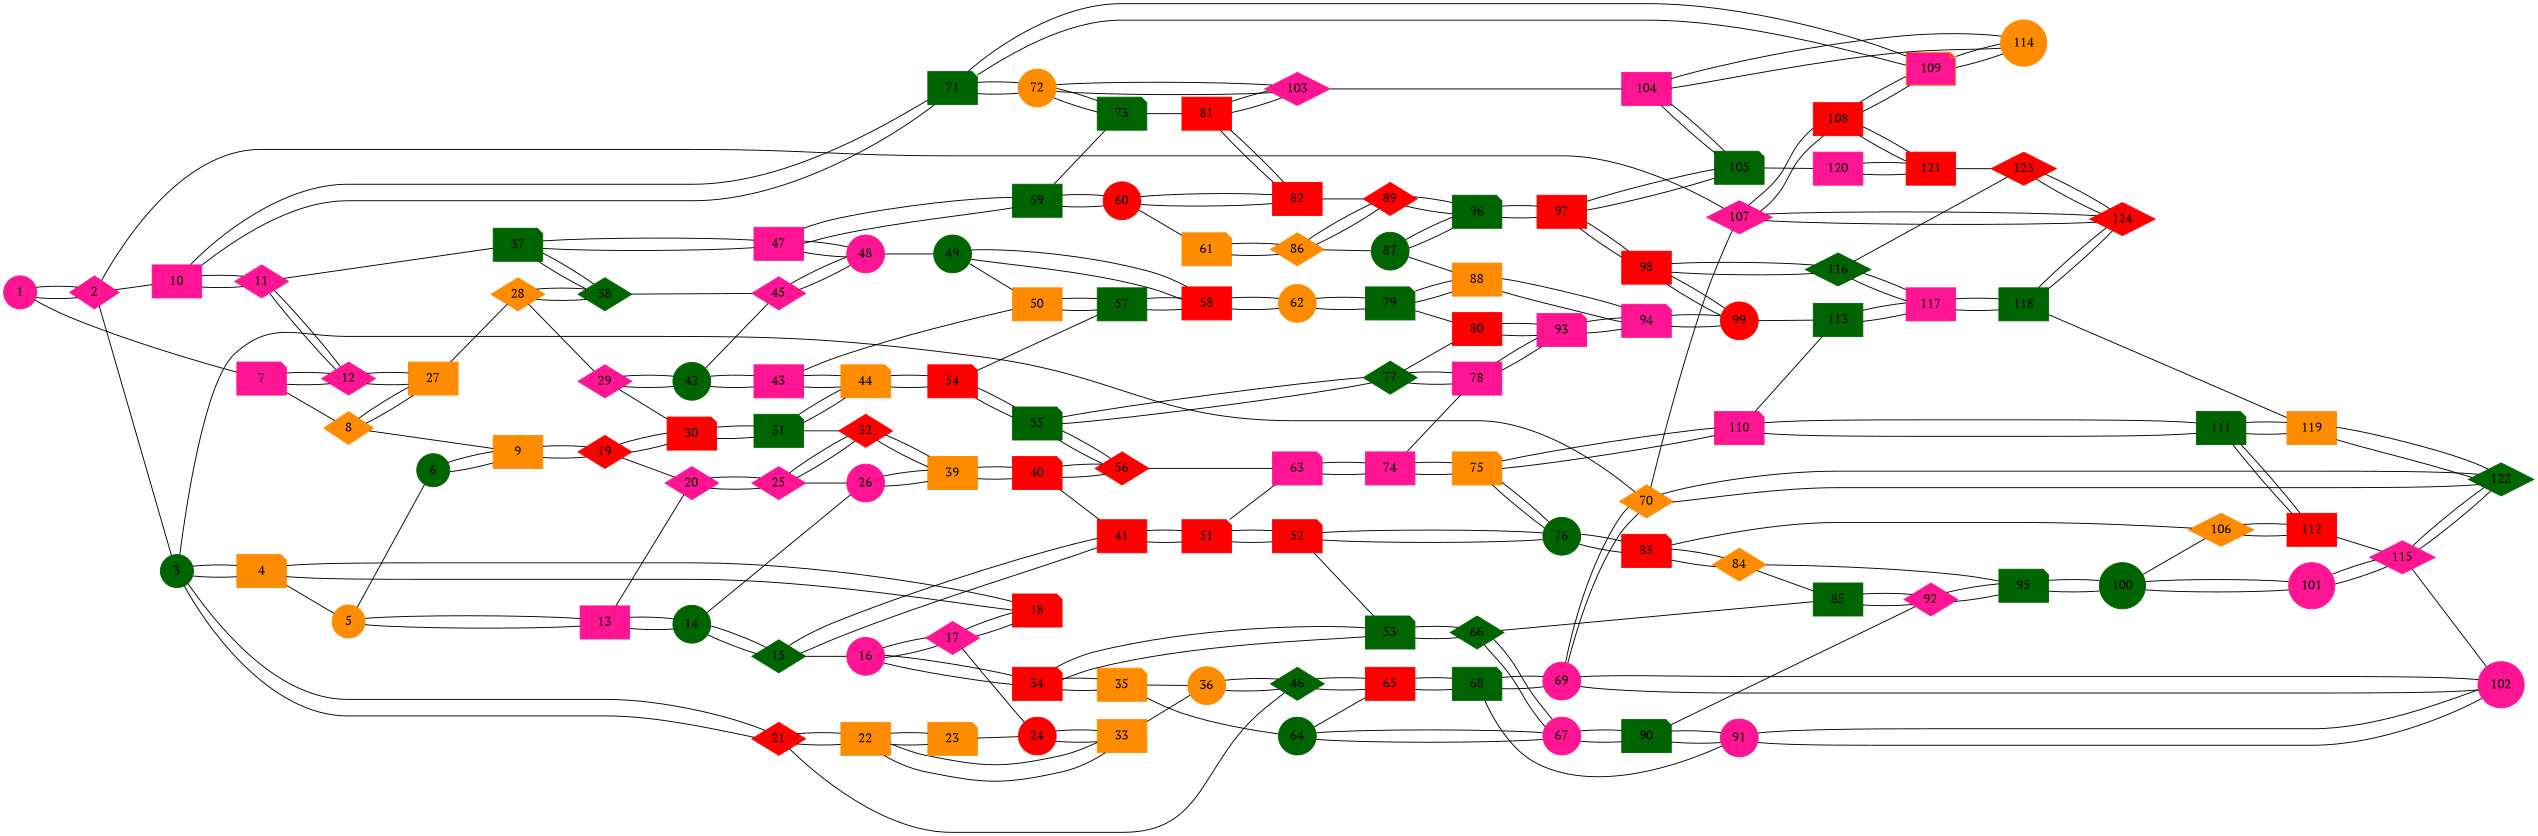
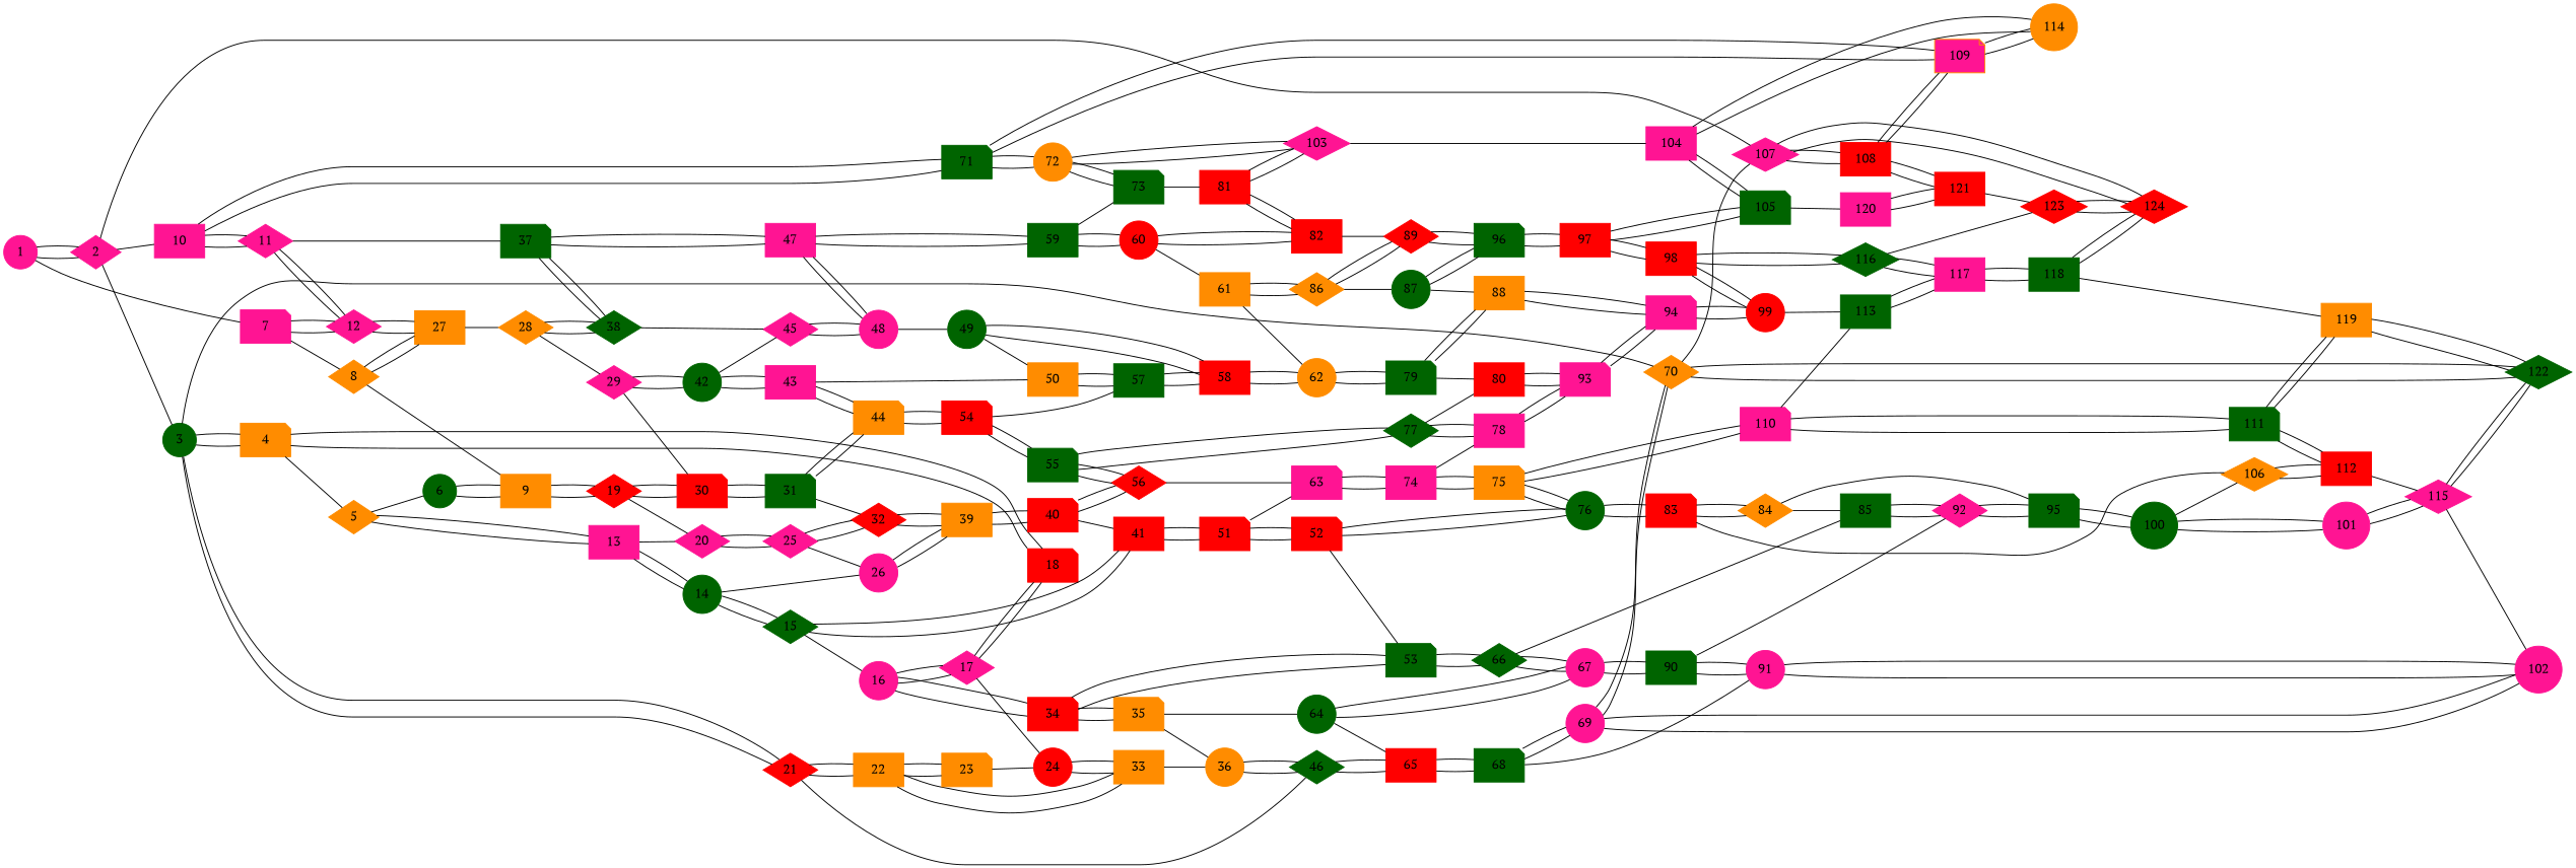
  graph {
    fontname="PT Serif"
    rankdir=LR
    node [color=deeppink fontname="PT Serif" shape=diamond style=filled]
    edge [fontname="PT Serif"]
    1 [shape=circle]
    2
    7 [shape=note]
    3 [color=darkgreen shape=circle]
    10 [shape=box]
    107
    8 [color=darkorange]
    12
    4 [color=darkorange shape=note]
    21 [color=red]
    70 [color=darkorange]
    11
    71 [color=darkgreen shape=note]
    108 [color=red shape=box]
    124 [color=red]
-   5 [color=darkorange shape=circle]
+   5 [color=darkorange]
    18 [color=red shape=note]
    22 [color=darkorange shape=box]
    46 [color=darkgreen]
    122 [color=darkgreen]
    6 [color=darkgreen shape=circle]
    13 [shape=box]
    9 [color=darkorange shape=box]
    14 [color=darkgreen shape=circle]
    20
    19 [color=red]
    27 [color=darkorange shape=box]
    28 [color=darkorange]
    30 [color=red shape=note]
    37 [color=darkgreen shape=note]
    72 [color=darkorange shape=circle]
    109 [color=darkorange fillcolor=deeppink shape=note]
    38 [color=darkgreen]
    47 [shape=box]
    15 [color=darkgreen]
    26 [shape=circle]
    25
    16 [shape=circle]
    41 [color=red shape=box]
    39 [color=darkorange shape=box]
    17
    34 [color=red shape=note]
    51 [color=red shape=note]
    24 [color=red shape=circle]
    35 [color=darkorange shape=note]
    53 [color=darkgreen shape=note]
    33 [color=darkorange shape=box]
    31 [color=darkgreen shape=note]
    32 [color=red]
    23 [color=darkorange shape=note]
    65 [color=red shape=box]
    36 [color=darkorange shape=circle]
    40 [color=red shape=note]
    29
    42 [color=darkgreen shape=circle]
    45
    43 [shape=box]
    44 [color=darkorange shape=note]
    54 [color=red shape=note]
    64 [color=darkgreen shape=circle]
    66 [color=darkgreen]
    67 [shape=circle]
    48 [shape=circle]
    59 [color=darkgreen shape=box]
    56 [color=red]
    63 [shape=note]
    52 [color=red shape=note]
    50 [color=darkorange shape=box]
    57 [color=darkgreen shape=box]
    55 [color=darkgreen shape=note]
    49 [color=darkgreen shape=circle]
    68 [color=darkgreen shape=note]
    60 [color=red shape=circle]
    73 [color=darkgreen shape=note]
    58 [color=red shape=box]
    62 [color=darkorange shape=circle]
    76 [color=darkgreen shape=circle]
    74 [shape=box]
    83 [color=red shape=note]
    85 [color=darkgreen shape=box]
    77 [color=darkgreen]
    78 [shape=box]
    80 [color=red shape=box]
    79 [color=darkgreen shape=note]
-   61 [color=darkorange shape=note]
+   61 [color=darkorange shape=box]
    82 [color=red shape=box]
    81 [color=red shape=box]
    86 [color=darkorange]
    89 [color=red]
    87 [color=darkgreen shape=circle]
    88 [color=darkorange shape=box]
    75 [color=darkorange shape=note]
    90 [color=darkgreen shape=note]
    69 [shape=circle]
    91 [shape=circle]
    92
    102 [shape=circle]
    103
    114 [color=darkorange shape=circle]
    104 [shape=box]
    110 [shape=note]
    93 [shape=note]
    113 [color=darkgreen shape=box]
    111 [color=darkgreen shape=note]
    84 [color=darkorange]
    106 [color=darkorange]
    94 [shape=note]
    96 [color=darkgreen shape=note]
    95 [color=darkgreen shape=note]
    112 [color=red shape=box]
    100 [color=darkgreen shape=circle]
    97 [color=red shape=box]
    99 [color=red shape=circle]
    101 [shape=circle]
    98 [color=red shape=box]
    105 [color=darkgreen shape=note]
    116 [color=darkgreen]
    120 [shape=box]
    117 [shape=box]
    123 [color=red]
    115
    121 [color=red shape=box]
    119 [color=darkorange shape=box]
    118 [color=darkgreen shape=box]
    1 -- 2
    1 -- 2
    1 -- 7
    2 -- 3
    2 -- 10
    2 -- 107
    7 -- 8
    7 -- 12
    7 -- 12
    3 -- 4
    3 -- 4
    3 -- 21
    3 -- 21
    3 -- 70
    10 -- 11
    10 -- 11
    10 -- 71
    10 -- 71
    107 -- 108
    107 -- 108
    107 -- 124
    107 -- 124
    8 -- 9
    8 -- 27
    8 -- 27
    12 -- 27
    12 -- 27
    4 -- 5
    4 -- 18
    4 -- 18
    21 -- 22
    21 -- 22
    21 -- 46
    70 -- 107
    70 -- 122
    70 -- 122
    11 -- 12
    11 -- 12
    11 -- 37
    71 -- 72
    71 -- 72
    71 -- 109
    71 -- 109
    108 -- 109
    108 -- 109
    108 -- 121
    108 -- 121
    5 -- 6
    5 -- 13
    5 -- 13
    22 -- 33
    22 -- 33
    22 -- 23
    22 -- 23
    46 -- 65
    46 -- 65
    6 -- 9
    6 -- 9
    13 -- 14
    13 -- 14
    13 -- 20
    9 -- 19
    9 -- 19
    14 -- 15
    14 -- 15
    14 -- 26
    20 -- 25
    20 -- 25
    19 -- 20
    19 -- 30
    19 -- 30
    27 -- 28
    28 -- 38
    28 -- 38
    28 -- 29
    30 -- 31
    30 -- 31
    37 -- 38
    37 -- 38
    37 -- 47
    37 -- 47
    72 -- 73
    72 -- 73
    72 -- 103
    72 -- 103
    109 -- 114
    109 -- 114
    38 -- 45
    47 -- 48
    47 -- 48
    47 -- 59
    47 -- 59
    15 -- 16
    15 -- 41
    15 -- 41
    26 -- 39
    26 -- 39
    25 -- 26
    25 -- 32
    25 -- 32
    16 -- 17
    16 -- 17
    16 -- 34
    16 -- 34
    41 -- 51
    41 -- 51
    39 -- 40
    39 -- 40
    17 -- 18
    17 -- 18
    17 -- 24
    34 -- 35
    34 -- 35
    34 -- 53
    34 -- 53
    51 -- 63
    51 -- 52
    51 -- 52
    24 -- 33
    24 -- 33
    35 -- 36
    35 -- 64
    53 -- 66
    53 -- 66
    33 -- 36
    31 -- 32
    31 -- 44
    31 -- 44
    32 -- 39
    32 -- 39
    23 -- 24
    65 -- 68
    65 -- 68
    36 -- 46
    36 -- 46
    40 -- 41
    40 -- 56
    40 -- 56
    29 -- 30
    29 -- 42
    29 -- 42
    42 -- 45
    42 -- 43
    42 -- 43
    45 -- 48
    45 -- 48
    43 -- 44
    43 -- 44
    43 -- 50
    44 -- 54
    44 -- 54
    54 -- 57
    54 -- 55
    54 -- 55
    64 -- 65
    64 -- 67
    64 -- 67
    66 -- 67
    66 -- 67
    66 -- 85
    67 -- 90
    67 -- 90
    48 -- 49
    59 -- 60
    59 -- 60
    59 -- 73
    56 -- 63
    63 -- 74
    63 -- 74
    52 -- 53
    52 -- 76
    52 -- 76
    50 -- 57
    50 -- 57
    57 -- 58
    57 -- 58
    55 -- 56
    55 -- 56
    55 -- 77
    55 -- 77
    49 -- 50
    49 -- 58
    49 -- 58
    68 -- 69
    68 -- 69
    68 -- 91
    60 -- 61
    60 -- 82
    60 -- 82
    73 -- 81
    58 -- 62
    58 -- 62
    62 -- 79
    62 -- 79
    76 -- 83
    76 -- 83
    74 -- 78
    74 -- 75
    74 -- 75
    83 -- 84
    83 -- 84
    83 -- 106
    85 -- 92
    85 -- 92
    77 -- 78
    77 -- 78
    77 -- 80
    78 -- 93
    78 -- 93
    80 -- 93
    80 -- 93
    79 -- 80
    79 -- 88
    79 -- 88
+   61 -- 62
    61 -- 86
    61 -- 86
    82 -- 89
    81 -- 82
    81 -- 82
    81 -- 103
    81 -- 103
    86 -- 89
    86 -- 89
    86 -- 87
    89 -- 96
    89 -- 96
    87 -- 88
    87 -- 96
    87 -- 96
    88 -- 94
    88 -- 94
    75 -- 76
    75 -- 76
    75 -- 110
    75 -- 110
    90 -- 91
    90 -- 91
    90 -- 92
    69 -- 70
    69 -- 70
    69 -- 102
    69 -- 102
    91 -- 102
    91 -- 102
    92 -- 95
    92 -- 95
    103 -- 104
    104 -- 114
    104 -- 114
    104 -- 105
    104 -- 105
    110 -- 113
    110 -- 111
    110 -- 111
    93 -- 94
    93 -- 94
    113 -- 117
    113 -- 117
    111 -- 112
    111 -- 112
    111 -- 119
    111 -- 119
    84 -- 85
    84 -- 95
    106 -- 112
    106 -- 112
    94 -- 99
    94 -- 99
    96 -- 97
    96 -- 97
    95 -- 100
    95 -- 100
    112 -- 115
    100 -- 106
    100 -- 101
    100 -- 101
    97 -- 98
    97 -- 98
    97 -- 105
    97 -- 105
    99 -- 113
    101 -- 115
    101 -- 115
    98 -- 99
    98 -- 99
    98 -- 116
    98 -- 116
    105 -- 120
    116 -- 117
    116 -- 117
    116 -- 123
    120 -- 121
    120 -- 121
    117 -- 118
    117 -- 118
    123 -- 124
    123 -- 124
    115 -- 122
    115 -- 122
    115 -- 102
    121 -- 123
    119 -- 122
    119 -- 122
    118 -- 124
    118 -- 124
    118 -- 119
  }
